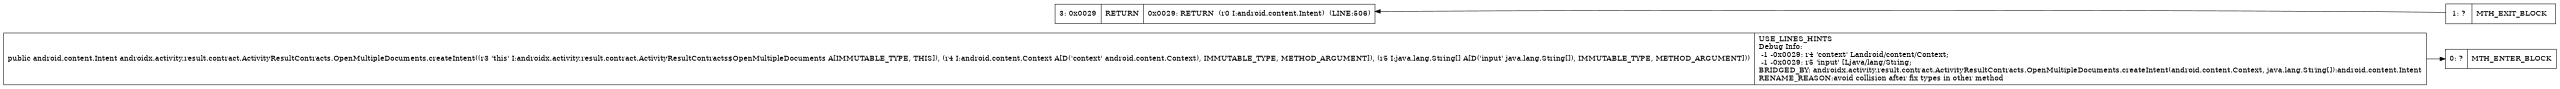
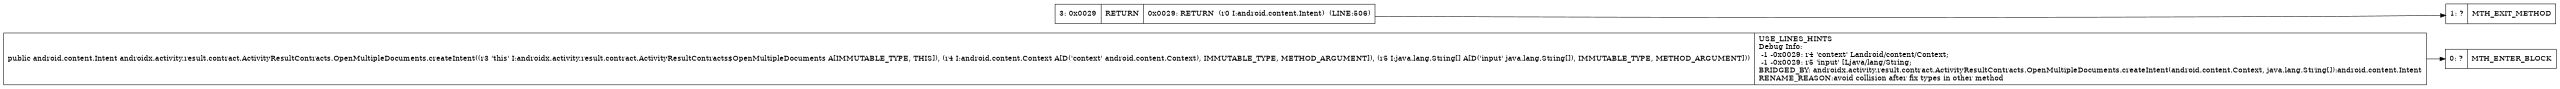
  digraph {
    rankdir=LR
    node [shape=record]
    n1 [label="{0\:\ ?|MTH_ENTER_BLOCK\l}"]
    n2 [label="{3\:\ 0x0029|RETURN\l|0x0029: RETURN  (r0 I:android.content.Intent)  (LINE:506)\l}"]
-   n3 [label="{1\:\ ?|MTH_EXIT_BLOCK\l}"]
+   n3 [label="{1\:\ ?|MTH_EXIT_METHOD\l}"]
    n4 [label="{public android.content.Intent androidx.activity.result.contract.ActivityResultContracts.OpenMultipleDocuments.createIntent((r3 'this' I:androidx.activity.result.contract.ActivityResultContracts$OpenMultipleDocuments A[IMMUTABLE_TYPE, THIS]), (r4 I:android.content.Context A[D('context' android.content.Context), IMMUTABLE_TYPE, METHOD_ARGUMENT]), (r5 I:java.lang.String[] A[D('input' java.lang.String[]), IMMUTABLE_TYPE, METHOD_ARGUMENT]))  | USE_LINES_HINTS\lDebug Info:\l  \-1 \-0x0029: r4 'context' Landroid\/content\/Context;\l  \-1 \-0x0029: r5 'input' [Ljava\/lang\/String;\lBRIDGED_BY: androidx.activity.result.contract.ActivityResultContracts.OpenMultipleDocuments.createIntent(android.content.Context, java.lang.String[]):android.content.Intent\lRENAME_REASON:avoid collision after fix types in other method\l}"]
-   n3 -> n2
+   n2 -> n3
    n4 -> n1
  }
